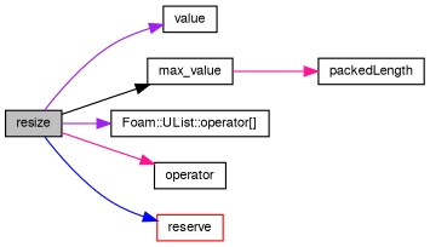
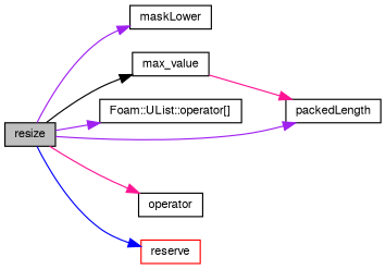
  digraph {
    rankdir=LR
    node [color=black fontname=FreeSans fontsize=10 shape=record]
    edge [color=purple fontname=FreeSans fontsize=10 labelfontname=FreeSans labelfontsize=10 style=solid]
    n1 [fillcolor=grey75 fontcolor=black height=0.2 label=resize style=filled width=0.4]
-   n2 [height=0.2 label=value width=0.4]
+   n2 [height=0.2 label=maskLower width=0.4]
    n3 [height=0.2 label=max_value width=0.4]
    n4 [height=0.2 label="Foam::UList::operator[]" width=0.4]
    n5 [height=0.2 label=packedLength width=0.4]
    n6 [height=0.2 label=operator width=0.4]
    n7 [color=red height=0.2 label=reserve width=0.4]
    n1 -> n2
    n1 -> n3 [color=black]
    n1 -> n4
+   n1 -> n5
    n1 -> n6 [color=deeppink]
    n1 -> n7 [color=blue]
    n3 -> n5 [color=deeppink]
  }
